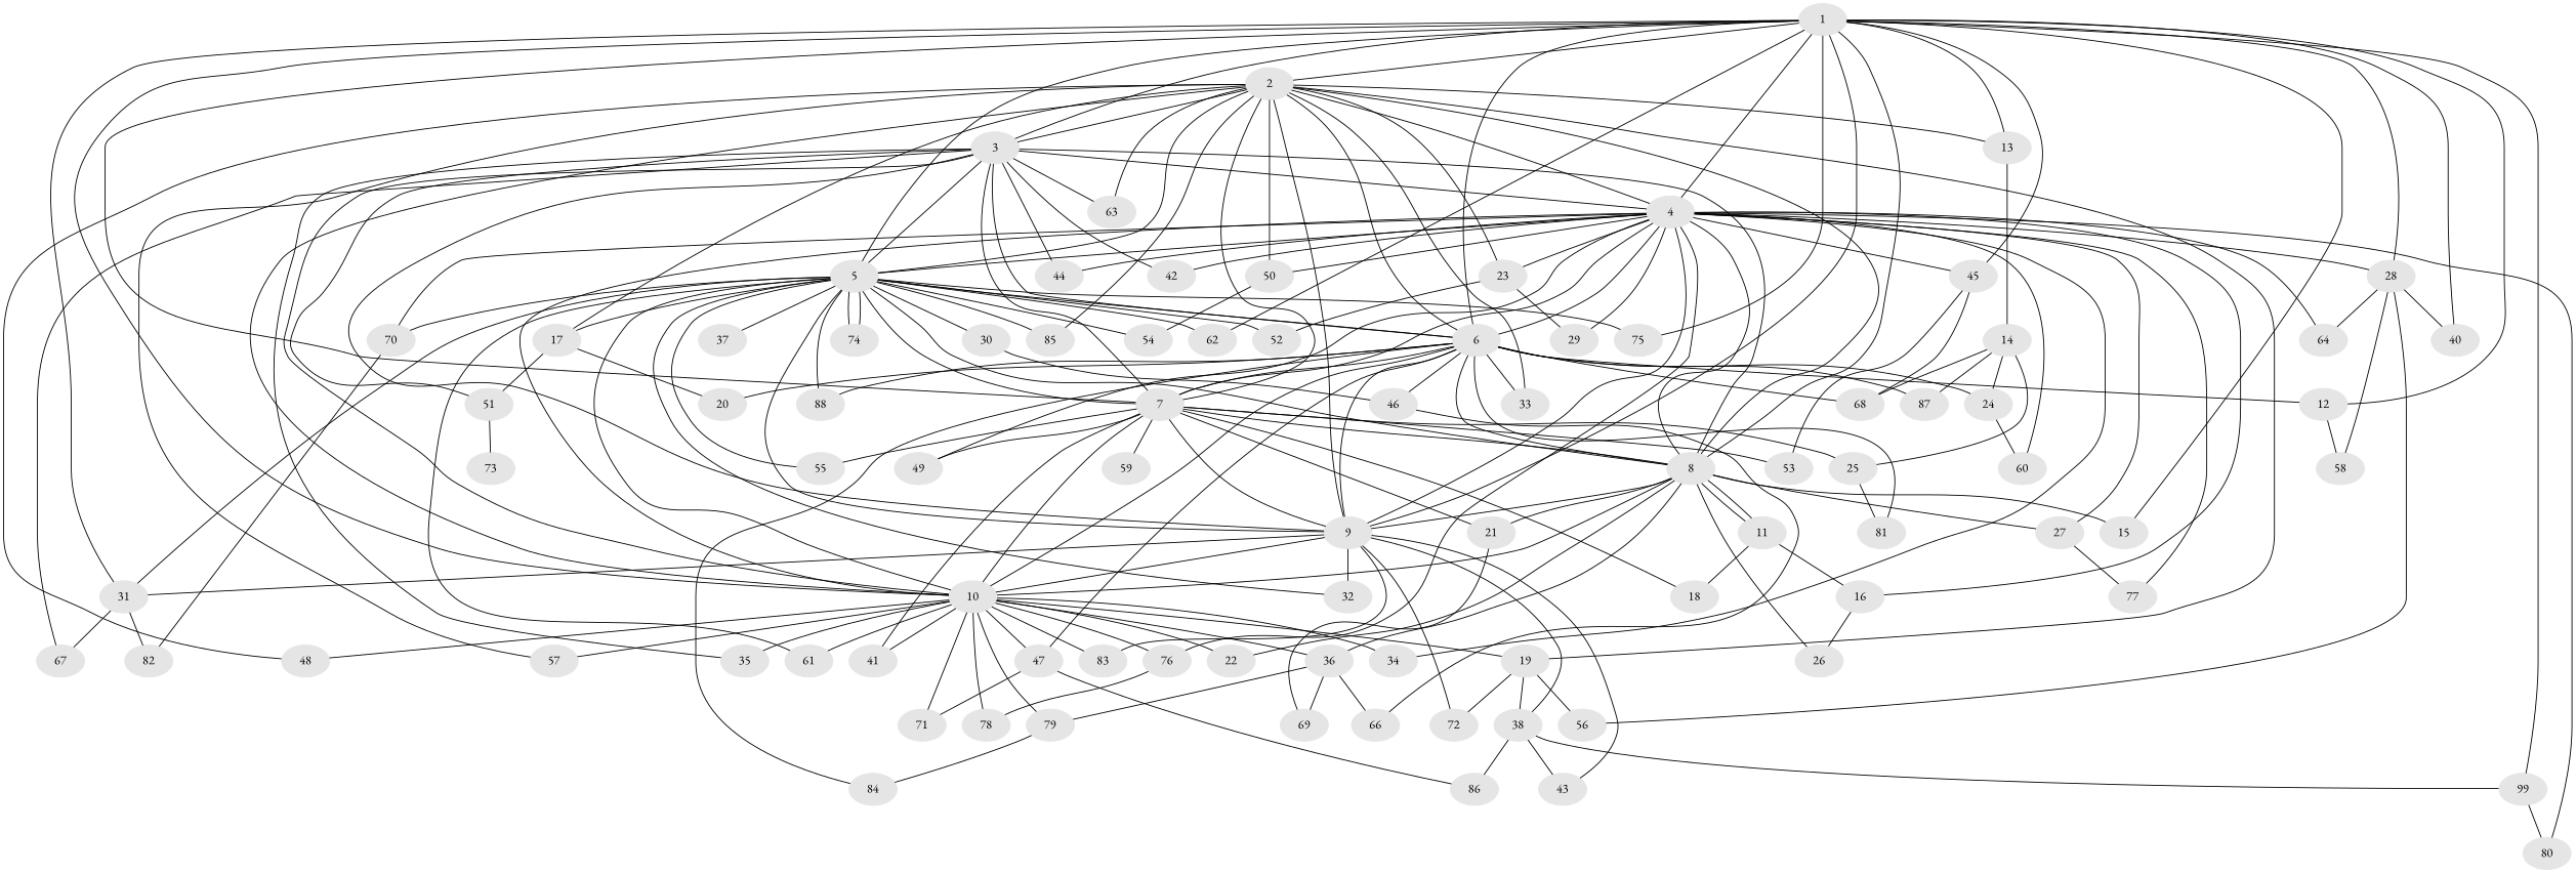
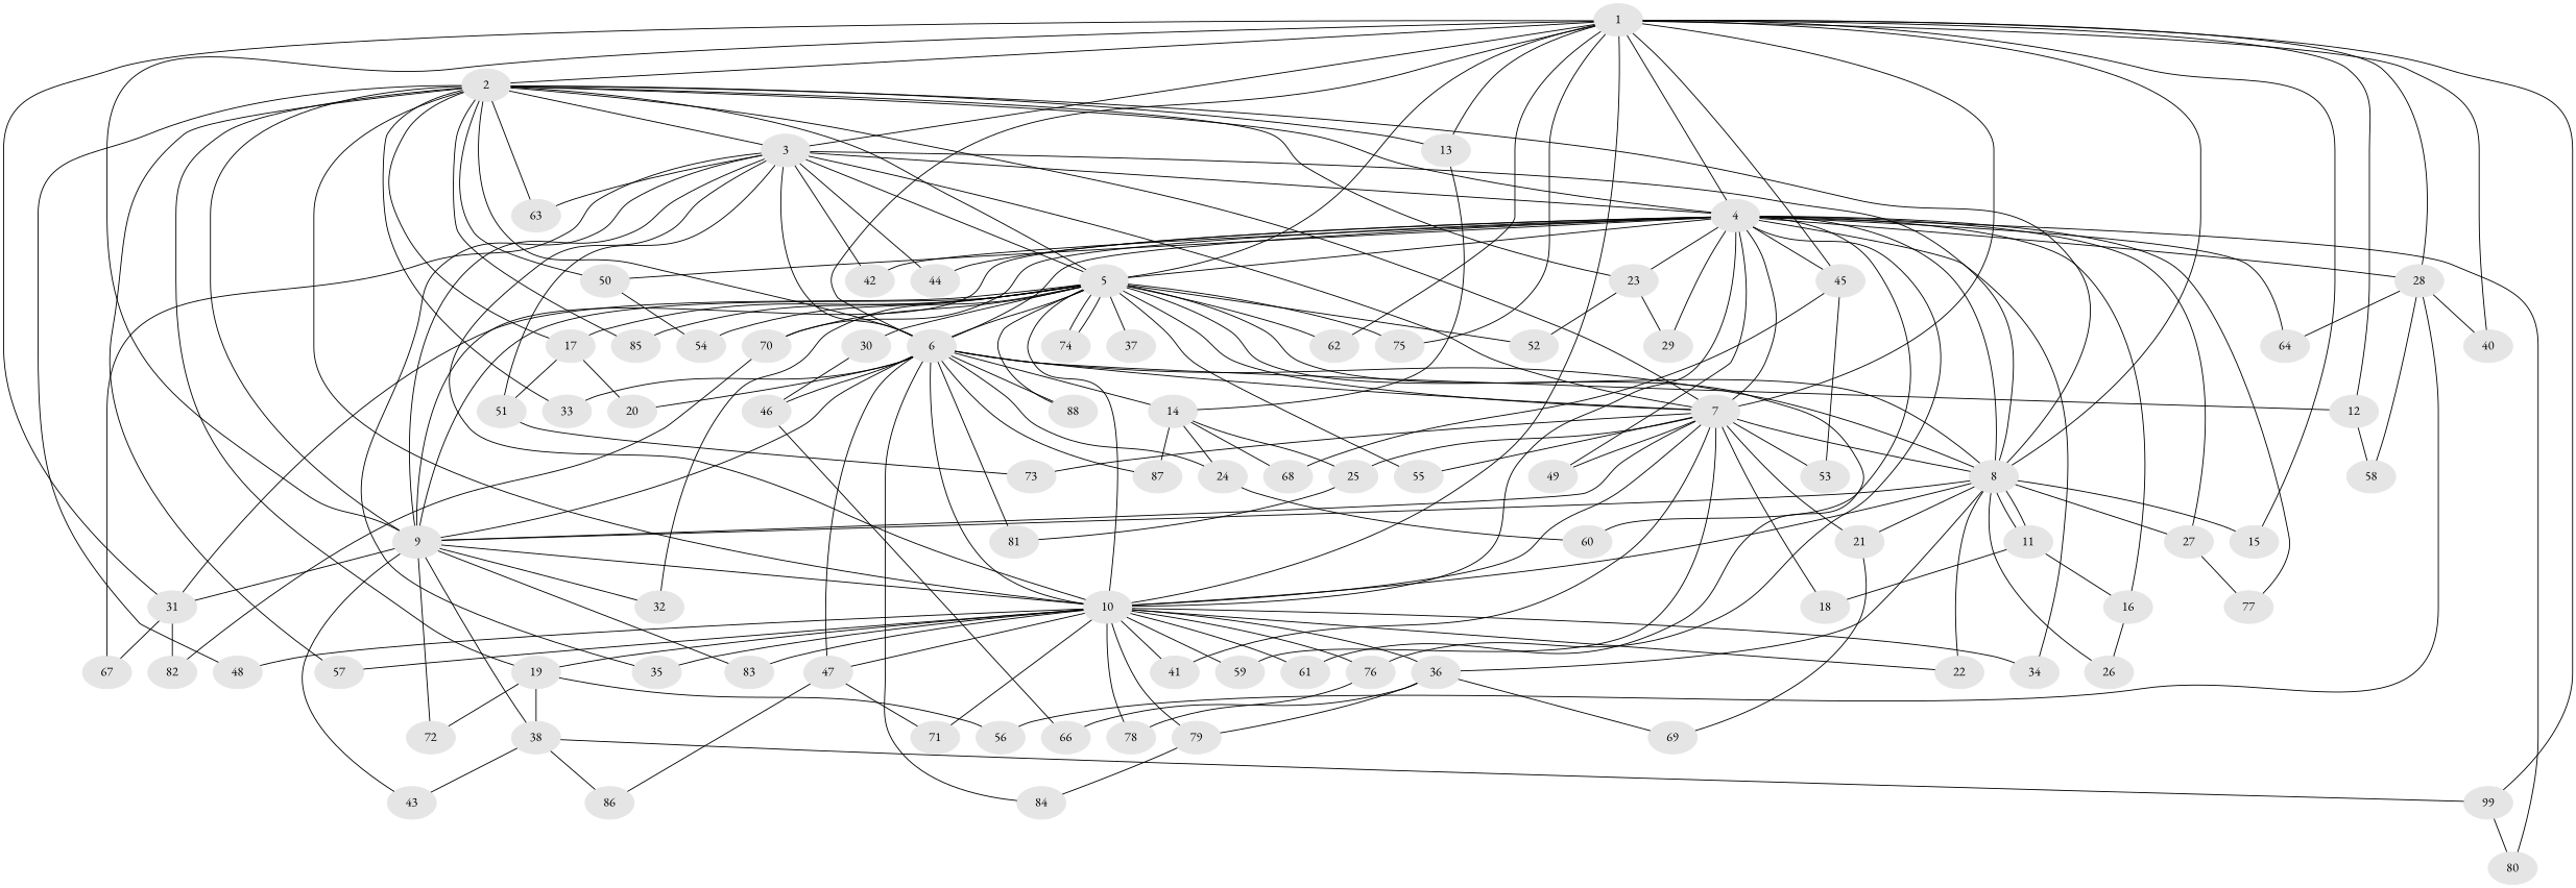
  graph {
    fontname="EB Garamond"
    node [color=gray90 fontname="EB Garamond" style=filled]
    edge [fontname="EB Garamond"]
    1
    2
    3
    4
    5
    6
    7
    8
    9
    10
    12
    13
    15
    28
    n15 [label=99]
    40
    45
    62
    75
    31
    17
    19
    23
    33
    48
    50
    57
    63
    85
    35
    42
    44
    51
    67
    16
    27
    29
    34
    49
    60
    64
    70
    76
    77
    80
    37
    30
    32
    52
    54
    55
    61
    74
    88
    14
    20
    24
    46
    47
    81
    84
    87
    18
    21
    25
    41
    53
    59
    73
    11
    22
    26
    36
    38
    43
    72
    83
    71
    78
    79
    58
    56
    68
    82
    66
    86
    69
    1 -- 2
    1 -- 3
    1 -- 4
    1 -- 5
    1 -- 6
    1 -- 7
    1 -- 8
    1 -- 9
    1 -- 10
    1 -- 12
    1 -- 13
    1 -- 15
    1 -- 28
    1 -- n15
    1 -- 40
    1 -- 45
    1 -- 62
    1 -- 75
    1 -- 31
    2 -- 3
    2 -- 4
    2 -- 5
    2 -- 6
    2 -- 7
    2 -- 8
    2 -- 9
    2 -- 10
    2 -- 13
    2 -- 17
    2 -- 19
    2 -- 23
    2 -- 33
    2 -- 48
    2 -- 50
    2 -- 57
    2 -- 63
    2 -- 85
    3 -- 4
    3 -- 5
    3 -- 6
    3 -- 7
    3 -- 8
    3 -- 9
    3 -- 10
    3 -- 63
    3 -- 35
    3 -- 42
    3 -- 44
    3 -- 51
    3 -- 67
    4 -- 5
    4 -- 6
    4 -- 7
    4 -- 8
    4 -- 9
    4 -- 10
    4 -- 28
    4 -- 45
    4 -- 23
    4 -- 50
    4 -- 42
    4 -- 44
    4 -- 16
    4 -- 27
    4 -- 29
    4 -- 34
    4 -- 49
    4 -- 60
    4 -- 64
    4 -- 70
    4 -- 76
    4 -- 77
    4 -- 80
    5 -- 6
    5 -- 7
    5 -- 8
    5 -- 9
    5 -- 10
    5 -- 62
    5 -- 75
    5 -- 31
    5 -- 17
    5 -- 85
    5 -- 70
    5 -- 37
    5 -- 30
    5 -- 32
    5 -- 52
    5 -- 54
    5 -- 55
    5 -- 61
    5 -- 74
    5 -- 74
    5 -- 88
    6 -- 7
    6 -- 8
    6 -- 9
    6 -- 10
    6 -- 12
    6 -- 33
    6 -- 88
-   6 -- 68
+   6 -- 14
    6 -- 20
    6 -- 24
    6 -- 46
    6 -- 47
    6 -- 81
    6 -- 84
    6 -- 87
    7 -- 8
    7 -- 9
    7 -- 10
    7 -- 49
    7 -- 55
    7 -- 18
    7 -- 21
    7 -- 25
    7 -- 41
    7 -- 53
    7 -- 59
+   7 -- 73
    8 -- 9
    8 -- 10
    8 -- 15
    8 -- 27
    8 -- 21
    8 -- 11
    8 -- 11
    8 -- 22
    8 -- 26
    8 -- 36
    9 -- 10
    9 -- 31
    9 -- 32
    9 -- 38
    9 -- 43
    9 -- 72
    9 -- 83
    10 -- 19
    10 -- 48
    10 -- 57
    10 -- 35
    10 -- 34
    10 -- 76
    10 -- 61
    10 -- 47
    10 -- 41
+   10 -- 59
    10 -- 22
    10 -- 36
    10 -- 83
    10 -- 71
    10 -- 78
    10 -- 79
    12 -- 58
    13 -- 14
    28 -- 40
    28 -- 64
    28 -- 58
    28 -- 56
    n15 -- 80
    45 -- 53
    45 -- 68
    31 -- 67
    31 -- 82
    17 -- 51
    17 -- 20
    19 -- 38
    19 -- 72
    19 -- 56
    23 -- 29
    23 -- 52
    50 -- 54
    51 -- 73
    16 -- 26
    27 -- 77
    70 -- 82
    76 -- 78
    30 -- 46
    14 -- 24
    14 -- 87
    14 -- 25
    14 -- 68
    24 -- 60
    46 -- 66
    47 -- 71
    47 -- 86
    21 -- 69
    25 -- 81
    11 -- 16
    11 -- 18
    36 -- 79
    36 -- 66
    36 -- 69
    38 -- n15
    38 -- 43
    38 -- 86
    79 -- 84
  }
